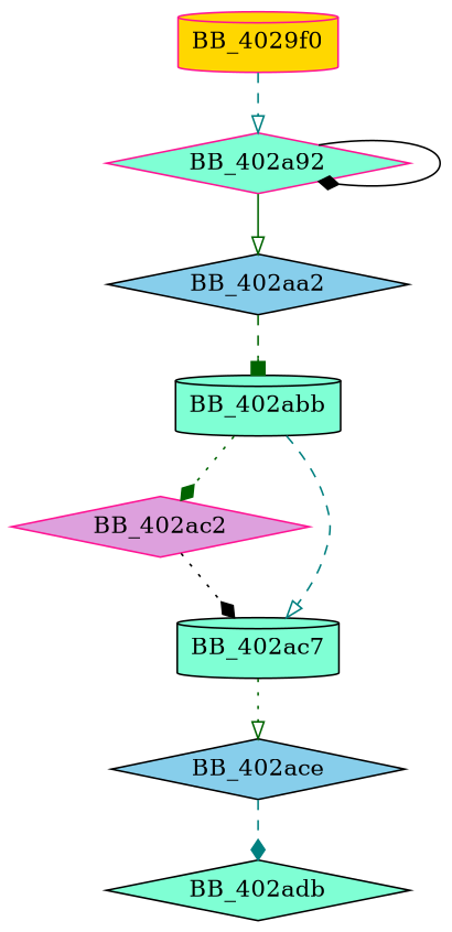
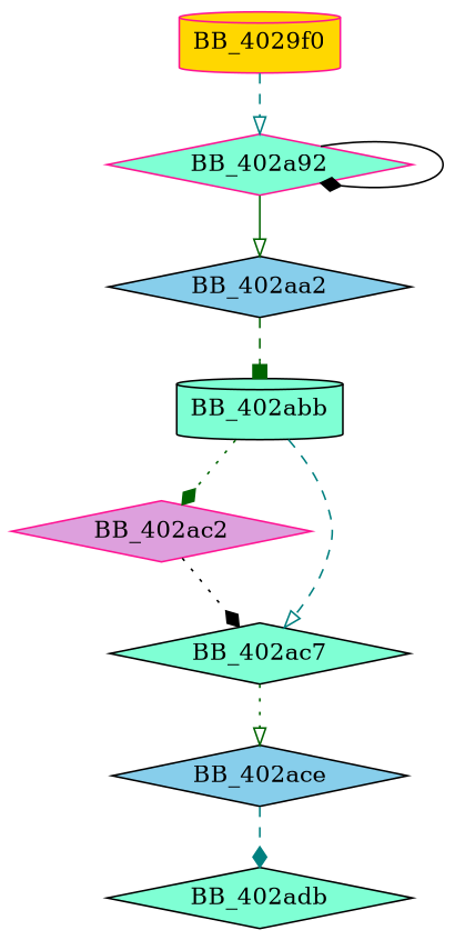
  digraph {
    node [color=black fillcolor=aquamarine shape=diamond style=filled]
    edge [arrowhead=onormal color=darkgreen style=dashed]
    BB_4029f0 [color=deeppink fillcolor=gold shape=cylinder]
    BB_402a92 [color=deeppink]
    BB_402aa2 [fillcolor=skyblue]
    BB_402abb [shape=cylinder]
    BB_402ac2 [color=deeppink fillcolor=plum]
-   BB_402ac7 [shape=cylinder]
+   BB_402ac7
    BB_402ace [fillcolor=skyblue]
    BB_402adb
    BB_4029f0 -> BB_402a92 [color=teal]
    BB_402a92 -> BB_402a92 [arrowhead=diamond color=black style=solid]
    BB_402a92 -> BB_402aa2 [style=solid]
    BB_402aa2 -> BB_402abb [arrowhead=box]
    BB_402abb -> BB_402ac2 [arrowhead=diamond style=dotted]
    BB_402abb -> BB_402ac7 [color=teal]
    BB_402ac2 -> BB_402ac7 [arrowhead=diamond color=black style=dotted]
    BB_402ac7 -> BB_402ace [style=dotted]
    BB_402ace -> BB_402adb [arrowhead=diamond color=teal]
  }
